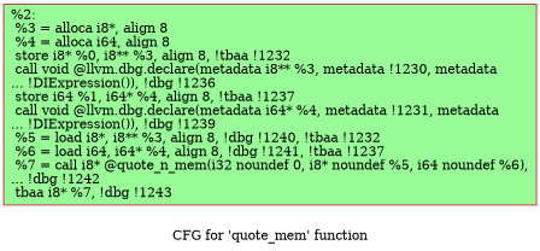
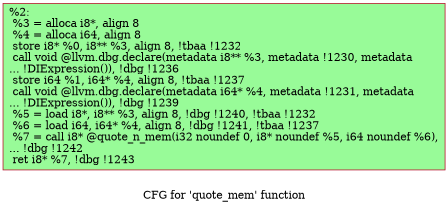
  digraph {
    label="CFG for 'quote_mem' function"
-   n1 [color="#b70d28ff" fillcolor=palegreen label="{%2:\l  %3 = alloca i8*, align 8\l  %4 = alloca i64, align 8\l  store i8* %0, i8** %3, align 8, !tbaa !1232\l  call void @llvm.dbg.declare(metadata i8** %3, metadata !1230, metadata\l... !DIExpression()), !dbg !1236\l  store i64 %1, i64* %4, align 8, !tbaa !1237\l  call void @llvm.dbg.declare(metadata i64* %4, metadata !1231, metadata\l... !DIExpression()), !dbg !1239\l  %5 = load i8*, i8** %3, align 8, !dbg !1240, !tbaa !1232\l  %6 = load i64, i64* %4, align 8, !dbg !1241, !tbaa !1237\l  %7 = call i8* @quote_n_mem(i32 noundef 0, i8* noundef %5, i64 noundef %6),\l... !dbg !1242\l  tbaa i8* %7, !dbg !1243\l}" shape=record style=filled]
+   n1 [color="#b70d28ff" fillcolor=palegreen label="{%2:\l  %3 = alloca i8*, align 8\l  %4 = alloca i64, align 8\l  store i8* %0, i8** %3, align 8, !tbaa !1232\l  call void @llvm.dbg.declare(metadata i8** %3, metadata !1230, metadata\l... !DIExpression()), !dbg !1236\l  store i64 %1, i64* %4, align 8, !tbaa !1237\l  call void @llvm.dbg.declare(metadata i64* %4, metadata !1231, metadata\l... !DIExpression()), !dbg !1239\l  %5 = load i8*, i8** %3, align 8, !dbg !1240, !tbaa !1232\l  %6 = load i64, i64* %4, align 8, !dbg !1241, !tbaa !1237\l  %7 = call i8* @quote_n_mem(i32 noundef 0, i8* noundef %5, i64 noundef %6),\l... !dbg !1242\l  ret i8* %7, !dbg !1243\l}" shape=record style=filled]
  }
